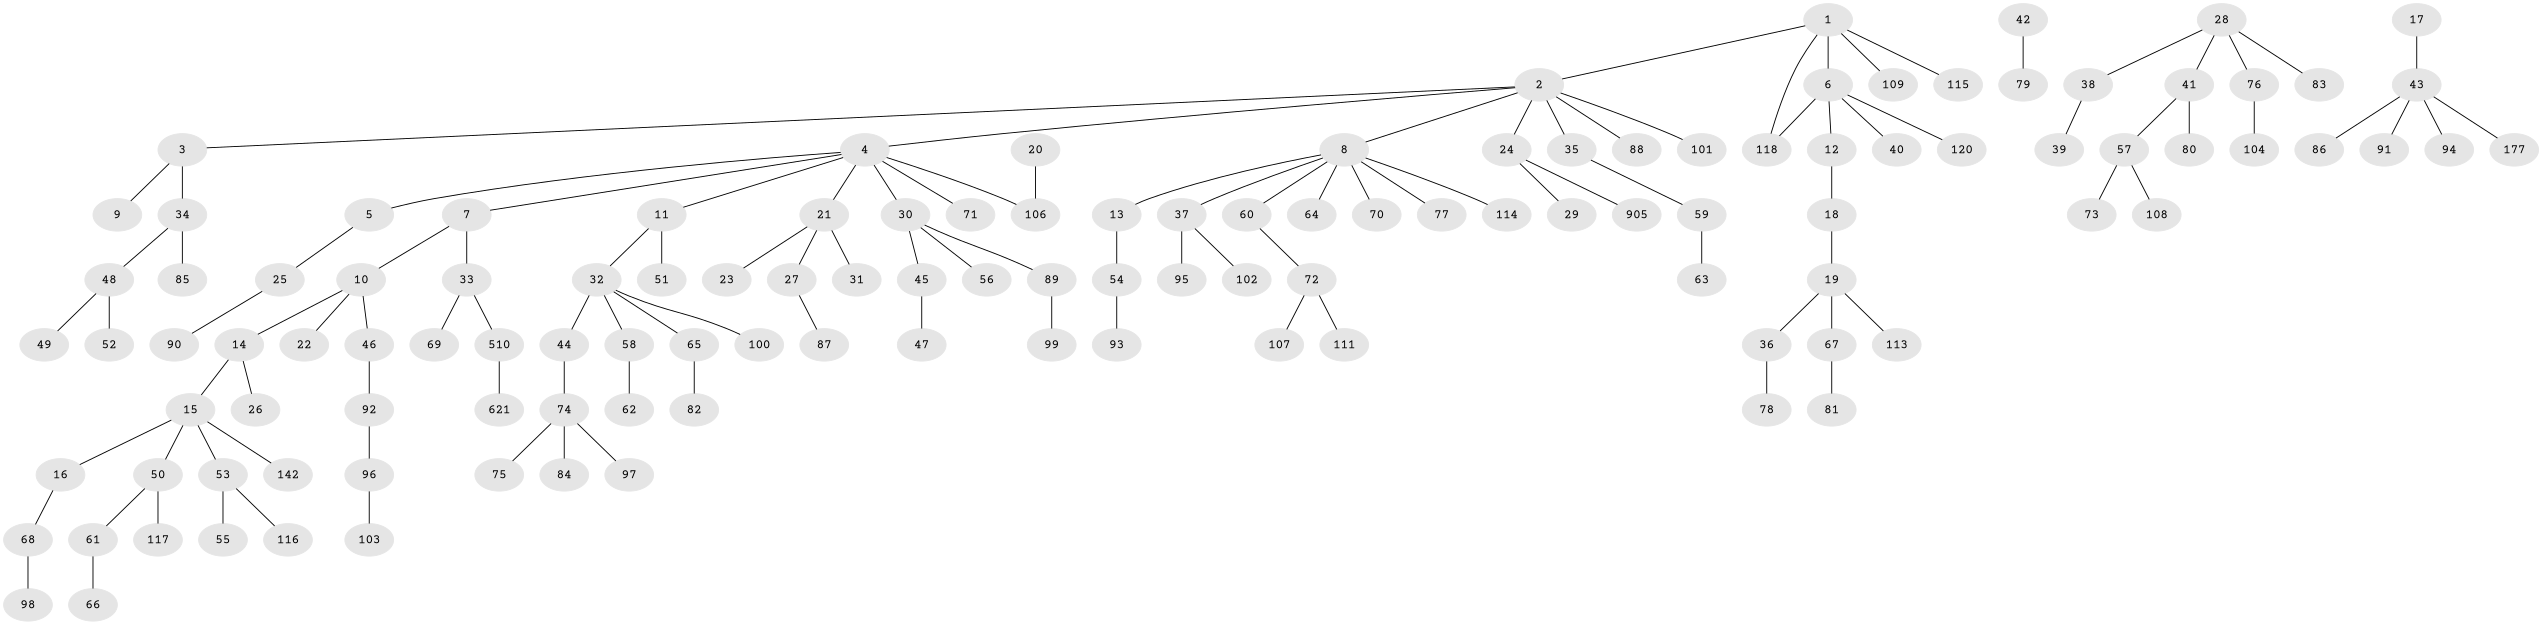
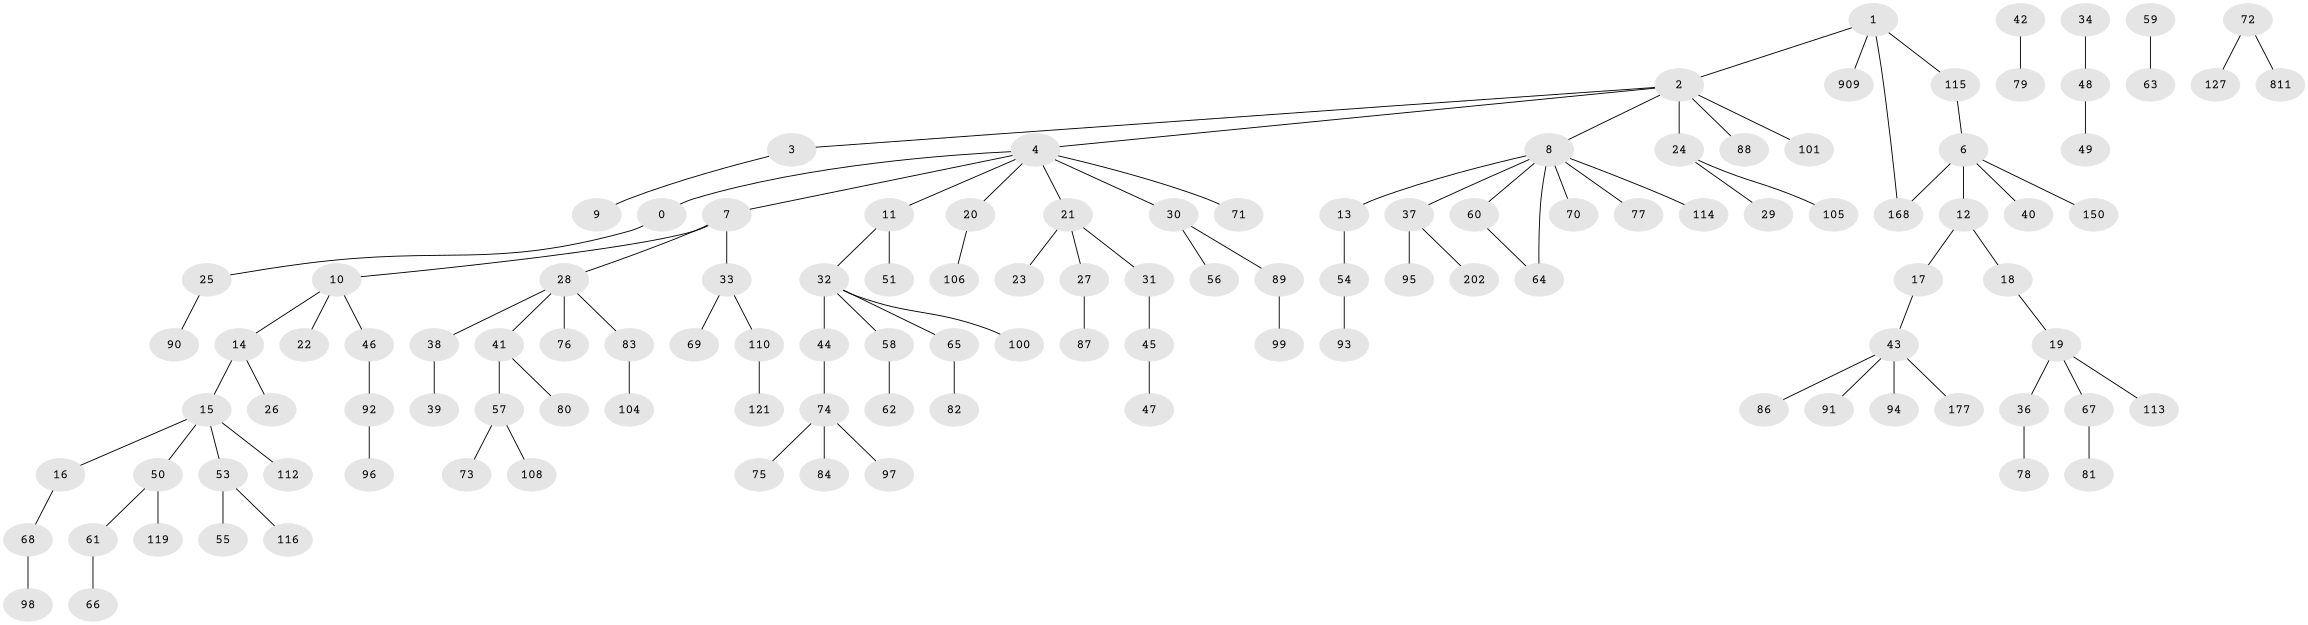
  graph {
    fontname="Courier Prime"
    node [color=gray90 fontname="Courier Prime" style=filled]
    edge [fontname="Courier Prime"]
    1
    2
    6
-   109
+   109 [label=909]
    115
-   118
+   118 [label=168]
    3
    4
    8
    24
-   35
    88
    101
    12
    40
-   120
+   120 [label=150]
    42
    79
    9
    34
-   5
+   5 [label=0]
    7
    11
    20
    21
    30
    71
    13
    37
    60
    64
    70
    77
    114
    29
-   105 [label=905]
+   105
    59
    48
-   85
    25
    10
    28
    33
    32
    51
    106
    23
    27
    31
    45
    56
    89
    90
    17
    18
    14
    22
    46
    38
    41
    76
    83
    69
-   110 [label=510]
+   110
    54
    95
-   102
+   102 [label=202]
    72
    15
    26
    92
    44
    58
    65
    100
    43
    19
    93
    16
    50
    53
-   112 [label=142]
+   112
    68
    61
-   119 [label=117]
+   119
    55
    116
    98
    86
    91
    94
    n92 [label=177]
    36
    67
    113
    78
    81
    87
    39
    57
    80
    104
    47
    99
    74
    62
    82
-   121 [label=621]
+   121
    49
-   52
    63
    73
    108
    75
    84
    97
    96
    66
-   107
-   111
-   103
+   107 [label=127]
+   111 [label=811]
    1 -- 2
-   1 -- 6
+   115 -- 6
    1 -- 109
    1 -- 115
    1 -- 118
    2 -- 3
    2 -- 4
    2 -- 8
    2 -- 24
-   2 -- 35
    2 -- 88
    2 -- 101
    6 -- 118
    6 -- 12
    6 -- 40
    6 -- 120
    3 -- 9
-   3 -- 34
    4 -- 5
    4 -- 7
    4 -- 11
-   4 -- 106
+   4 -- 20
    4 -- 21
    4 -- 30
    4 -- 71
    8 -- 13
    8 -- 37
    8 -- 60
    8 -- 64
    8 -- 70
    8 -- 77
    8 -- 114
    24 -- 29
    24 -- 105
-   35 -- 59
+   12 -- 17
    12 -- 18
    42 -- 79
    34 -- 48
-   34 -- 85
    5 -- 25
    7 -- 10
+   7 -- 28
    7 -- 33
    11 -- 32
    11 -- 51
    20 -- 106
    21 -- 23
    21 -- 27
    21 -- 31
-   30 -- 45
+   31 -- 45
    30 -- 56
    30 -- 89
    13 -- 54
    37 -- 95
    37 -- 102
-   60 -- 72
+   60 -- 64
    59 -- 63
    48 -- 49
-   48 -- 52
    25 -- 90
    10 -- 14
    10 -- 22
    10 -- 46
    28 -- 38
    28 -- 41
    28 -- 76
    28 -- 83
    33 -- 69
    33 -- 110
    32 -- 44
    32 -- 58
    32 -- 65
    32 -- 100
    27 -- 87
    45 -- 47
    89 -- 99
    17 -- 43
    18 -- 19
    14 -- 15
    14 -- 26
    46 -- 92
    38 -- 39
    41 -- 57
    41 -- 80
-   76 -- 104
+   83 -- 104
    110 -- 121
    54 -- 93
    72 -- 107
    72 -- 111
    15 -- 16
    15 -- 50
    15 -- 53
    15 -- 112
    92 -- 96
    44 -- 74
    58 -- 62
    65 -- 82
    43 -- 86
    43 -- 91
    43 -- 94
    43 -- n92
    19 -- 36
    19 -- 67
    19 -- 113
    16 -- 68
    50 -- 61
    50 -- 119
    53 -- 55
    53 -- 116
    68 -- 98
    61 -- 66
    36 -- 78
    67 -- 81
    57 -- 73
    57 -- 108
    74 -- 75
    74 -- 84
    74 -- 97
-   96 -- 103
  }
